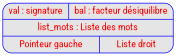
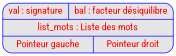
  digraph {
    fontname="Roboto Condensed"
-   n1 [color=blue fillcolor=grey90 fontcolor=red fontname="Roboto Condensed" fontsize=14 label="{{<g> val : signature | <d> bal : facteur désiquilibre }| { list_mots : Liste des mots} | { <g> Pointeur gauche | <d> Liste droit }}" shape=record style="rounded, filled" width=2]
+   n1 [color=blue fillcolor=grey90 fontcolor=red fontname="Roboto Condensed" fontsize=14 label="{{<g> val : signature | <d> bal : facteur désiquilibre }| { list_mots : Liste des mots} | { <g> Pointeur gauche | <d> Pointeur droit }}" shape=record style="rounded, filled" width=2]
  }
